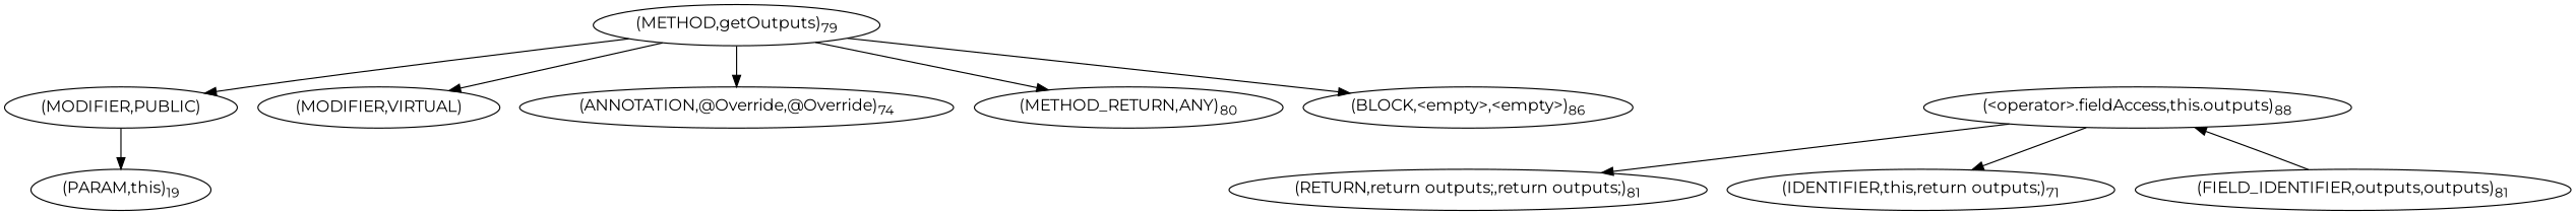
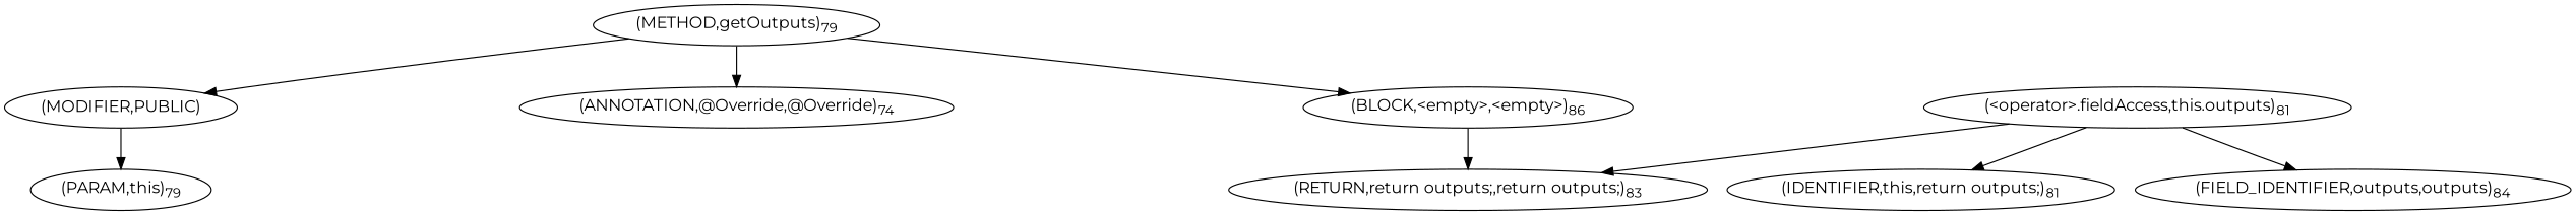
  digraph {
    fontname=Montserrat
    node [fontname=Montserrat]
    edge [fontname=Montserrat]
    n1 [label=<(METHOD,getOutputs)<SUB>79</SUB>>]
    n2 [label=<(BLOCK,&lt;empty&gt;,&lt;empty&gt;)<SUB>86</SUB>>]
    n3 [label=<(MODIFIER,PUBLIC)>]
-   n4 [label=<(MODIFIER,VIRTUAL)>]
    n5 [label=<(ANNOTATION,@Override,@Override)<SUB>74</SUB>>]
-   n6 [label=<(METHOD_RETURN,ANY)<SUB>80</SUB>>]
-   n7 [label=<(PARAM,this)<SUB>19</SUB>>]
-   n8 [label=<(RETURN,return outputs;,return outputs;)<SUB>81</SUB>>]
-   n9 [label=<(&lt;operator&gt;.fieldAccess,this.outputs)<SUB>88</SUB>>]
-   n10 [label=<(IDENTIFIER,this,return outputs;)<SUB>71</SUB>>]
-   n11 [label=<(FIELD_IDENTIFIER,outputs,outputs)<SUB>81</SUB>>]
+   n7 [label=<(PARAM,this)<SUB>79</SUB>>]
+   n8 [label=<(RETURN,return outputs;,return outputs;)<SUB>83</SUB>>]
+   n9 [label=<(&lt;operator&gt;.fieldAccess,this.outputs)<SUB>81</SUB>>]
+   n10 [label=<(IDENTIFIER,this,return outputs;)<SUB>81</SUB>>]
+   n11 [label=<(FIELD_IDENTIFIER,outputs,outputs)<SUB>84</SUB>>]
    n1 -> n2
    n1 -> n3
-   n1 -> n4
    n1 -> n5
-   n1 -> n6
+   n2 -> n8
    n3 -> n7
    n9 -> n8
    n9 -> n10
-   n11 -> n9
+   n9 -> n11
  }
